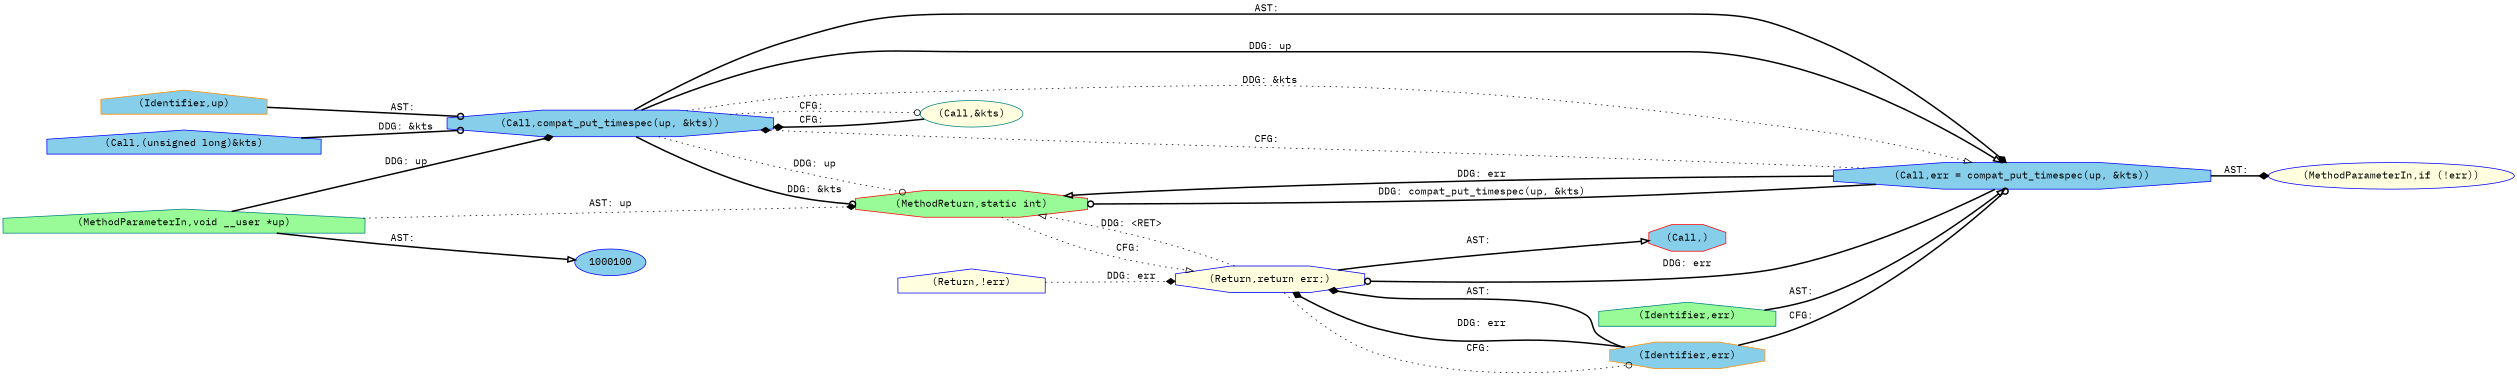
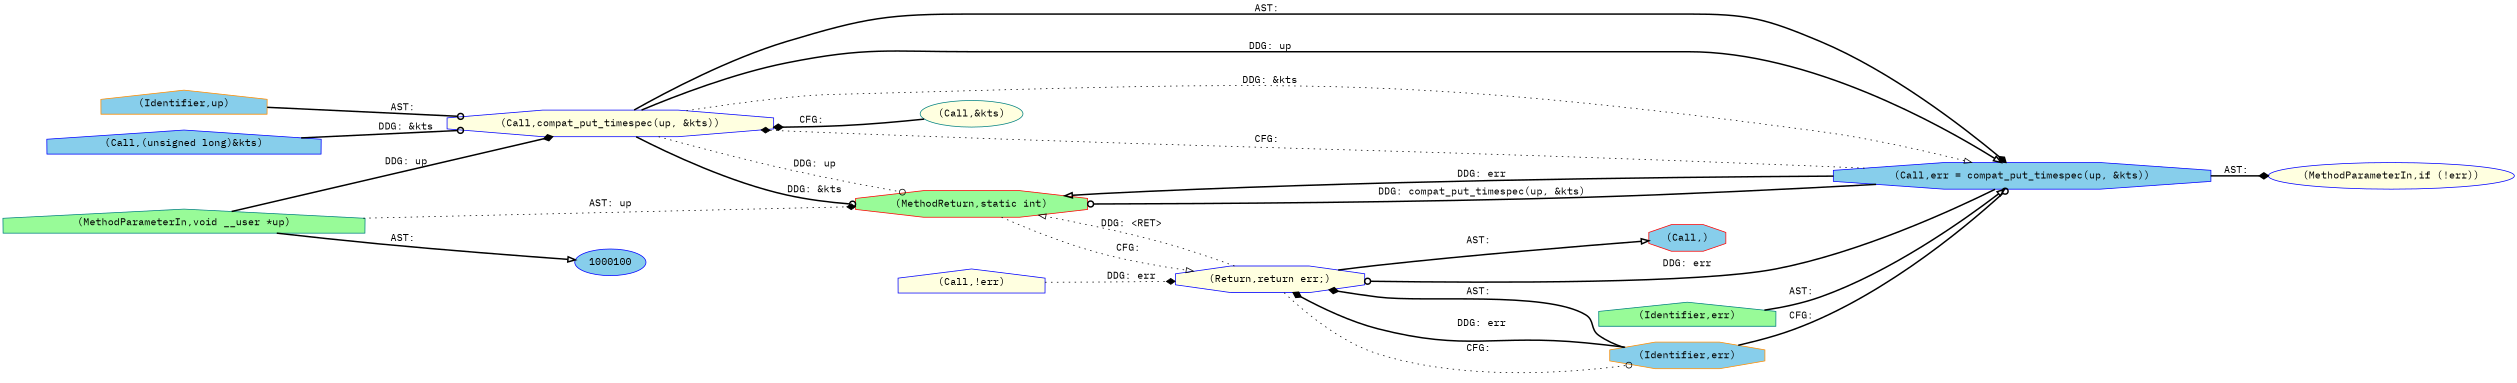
  digraph {
    fontname="IBM Plex Mono"
    rankdir=LR
    node [color=blue fillcolor=skyblue fontname="IBM Plex Mono" shape=octagon style=filled]
    edge [arrowhead=diamond fontname="IBM Plex Mono" style=bold]
    n1 [color=teal fillcolor=palegreen label="(MethodParameterIn,void __user *up)" shape=house]
-   n2 [label="(Call,compat_put_timespec(up, &kts))"]
+   n2 [fillcolor=lightyellow label="(Call,compat_put_timespec(up, &kts))"]
    n3 [color=red fillcolor=palegreen label="(MethodReturn,static int)"]
    1000100 [shape=ellipse]
    n5 [label="(Call,err = compat_put_timespec(up, &kts))"]
    n6 [color=teal fillcolor=lightyellow label="(Call,&kts)" shape=ellipse]
    n7 [fillcolor=lightyellow label="(Return,return err;)"]
    n8 [fillcolor=lightyellow label="(MethodParameterIn,if (!err))" shape=ellipse]
    n9 [color=darkorange label="(Identifier,err)"]
    n10 [color=red label="(Call,)"]
    n11 [label="(Call,(unsigned long)&kts)" shape=house]
-   n12 [fillcolor=lightyellow label="(Return,!err)" shape=house]
+   n12 [fillcolor=lightyellow label="(Call,!err)" shape=house]
    n13 [color=darkorange label="(Identifier,up)" shape=house]
    n14 [color=teal fillcolor=palegreen label="(Identifier,err)" shape=house]
    n1 -> n2 [label="DDG: up"]
    n1 -> n3 [label="AST: up" style=dotted]
    n1 -> 1000100 [arrowhead=onormal label="AST: "]
    n2 -> n3 [arrowhead=odot label="DDG: up" style=dotted]
    n2 -> n3 [arrowhead=odot label="DDG: &kts"]
    n2 -> n5 [label="AST: "]
    n2 -> n5 [arrowhead=onormal label="DDG: up"]
    n2 -> n5 [arrowhead=onormal label="DDG: &kts" style=dotted]
-   n2 -> n6 [arrowhead=odot label="CFG: " style=dotted]
    n3 -> n7 [arrowhead=onormal label="CFG: " style=dotted]
    n5 -> n2 [label="CFG: " style=dotted]
    n5 -> n3 [arrowhead=onormal label="DDG: err"]
    n5 -> n3 [arrowhead=odot label="DDG: compat_put_timespec(up, &kts)"]
    n5 -> n7 [arrowhead=odot label="DDG: err"]
    n5 -> n8 [label="AST: "]
    n6 -> n2 [label="CFG: "]
    n7 -> n3 [arrowhead=onormal label="DDG: <RET>" style=dotted]
    n7 -> n9 [arrowhead=odot label="CFG: " style=dotted]
    n7 -> n10 [arrowhead=onormal label="AST: "]
    n9 -> n5 [arrowhead=odot label="CFG: "]
    n9 -> n7 [label="AST: "]
    n9 -> n7 [label="DDG: err"]
    n11 -> n2 [arrowhead=odot label="DDG: &kts"]
    n12 -> n7 [label="DDG: err" style=dotted]
    n13 -> n2 [arrowhead=odot label="AST: "]
    n14 -> n5 [arrowhead=onormal label="AST: "]
  }
